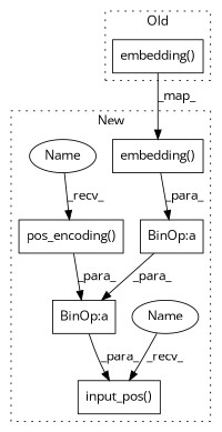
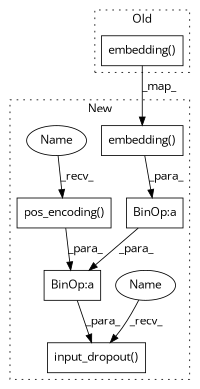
  digraph {
    fontname="Open Sans"
    node [a=75 l="15,1" shape=box fontname="Open Sans"]
    edge [fontname="Open Sans"]
    n1 [label="embedding()" s="6906,6928"]
    n2 [a=82 l=3 label="BinOp:a" s=6929]
-   n3 [l="19,1" label="input_pos()" s="6887,6985"]
+   n3 [l="19,1" label="input_dropout()" s="6887,6985"]
    n4 [a=82 l=41 label="BinOp:a" s=6910]
    n5 [l="18,1" label="pos_encoding()" s="6951,6984"]
    n6 [a=87 l=4 label=Name s=6887 shape=ellipse]
    n7 [a=87 l=4 label=Name s=6951 shape=ellipse]
    n8 [label="embedding()" s="6440,6461"]
    subgraph cluster_1 {
      label=New
      style=dotted
      n1
      n2
      n3
      n4
      n5
      n6
      n7
    }
    subgraph cluster_2 {
      label=Old
      style=dotted
      n8
    }
    n1 -> n2 [label=_para_]
    n2 -> n4 [label=_para_]
    n4 -> n3 [label=_para_]
    n5 -> n4 [label=_para_]
    n6 -> n3 [label=_recv_]
    n7 -> n5 [label=_recv_]
    n8 -> n1 [label=_map_]
  }
